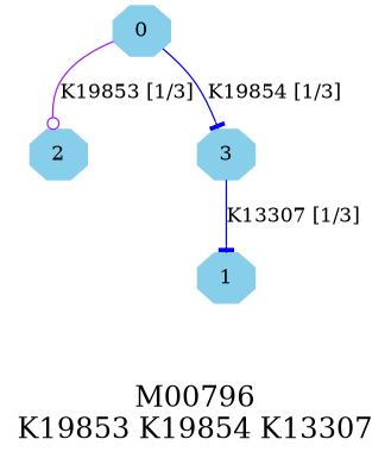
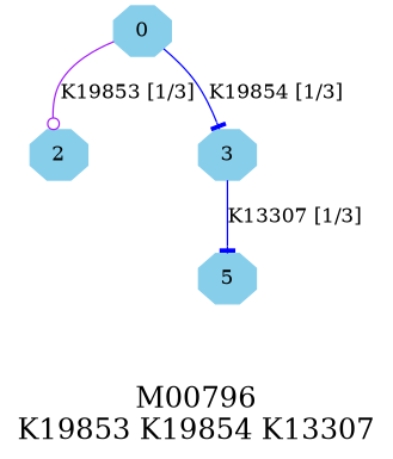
  digraph {
    fontsize=20
    label="M00796\nK19853 K19854 K13307"
    node [color=skyblue shape=octagon style=filled]
    edge [arrowhead=tee color=blue]
    0 [height=.3 width=.3]
-   1 [height=.3 width=.3]
+   1 [height=.3 width=.3 label=5]
    2 [height=.3 width=.3]
    3 [height=.3 width=.3]
    subgraph sub_1 {
      0
      1
      2
      3
    }
    0 -> 2 [arrowhead=odot color=purple label="K19853 [1/3]"]
    0 -> 3 [label="K19854 [1/3]"]
    3 -> 1 [label="K13307 [1/3]"]
  }
